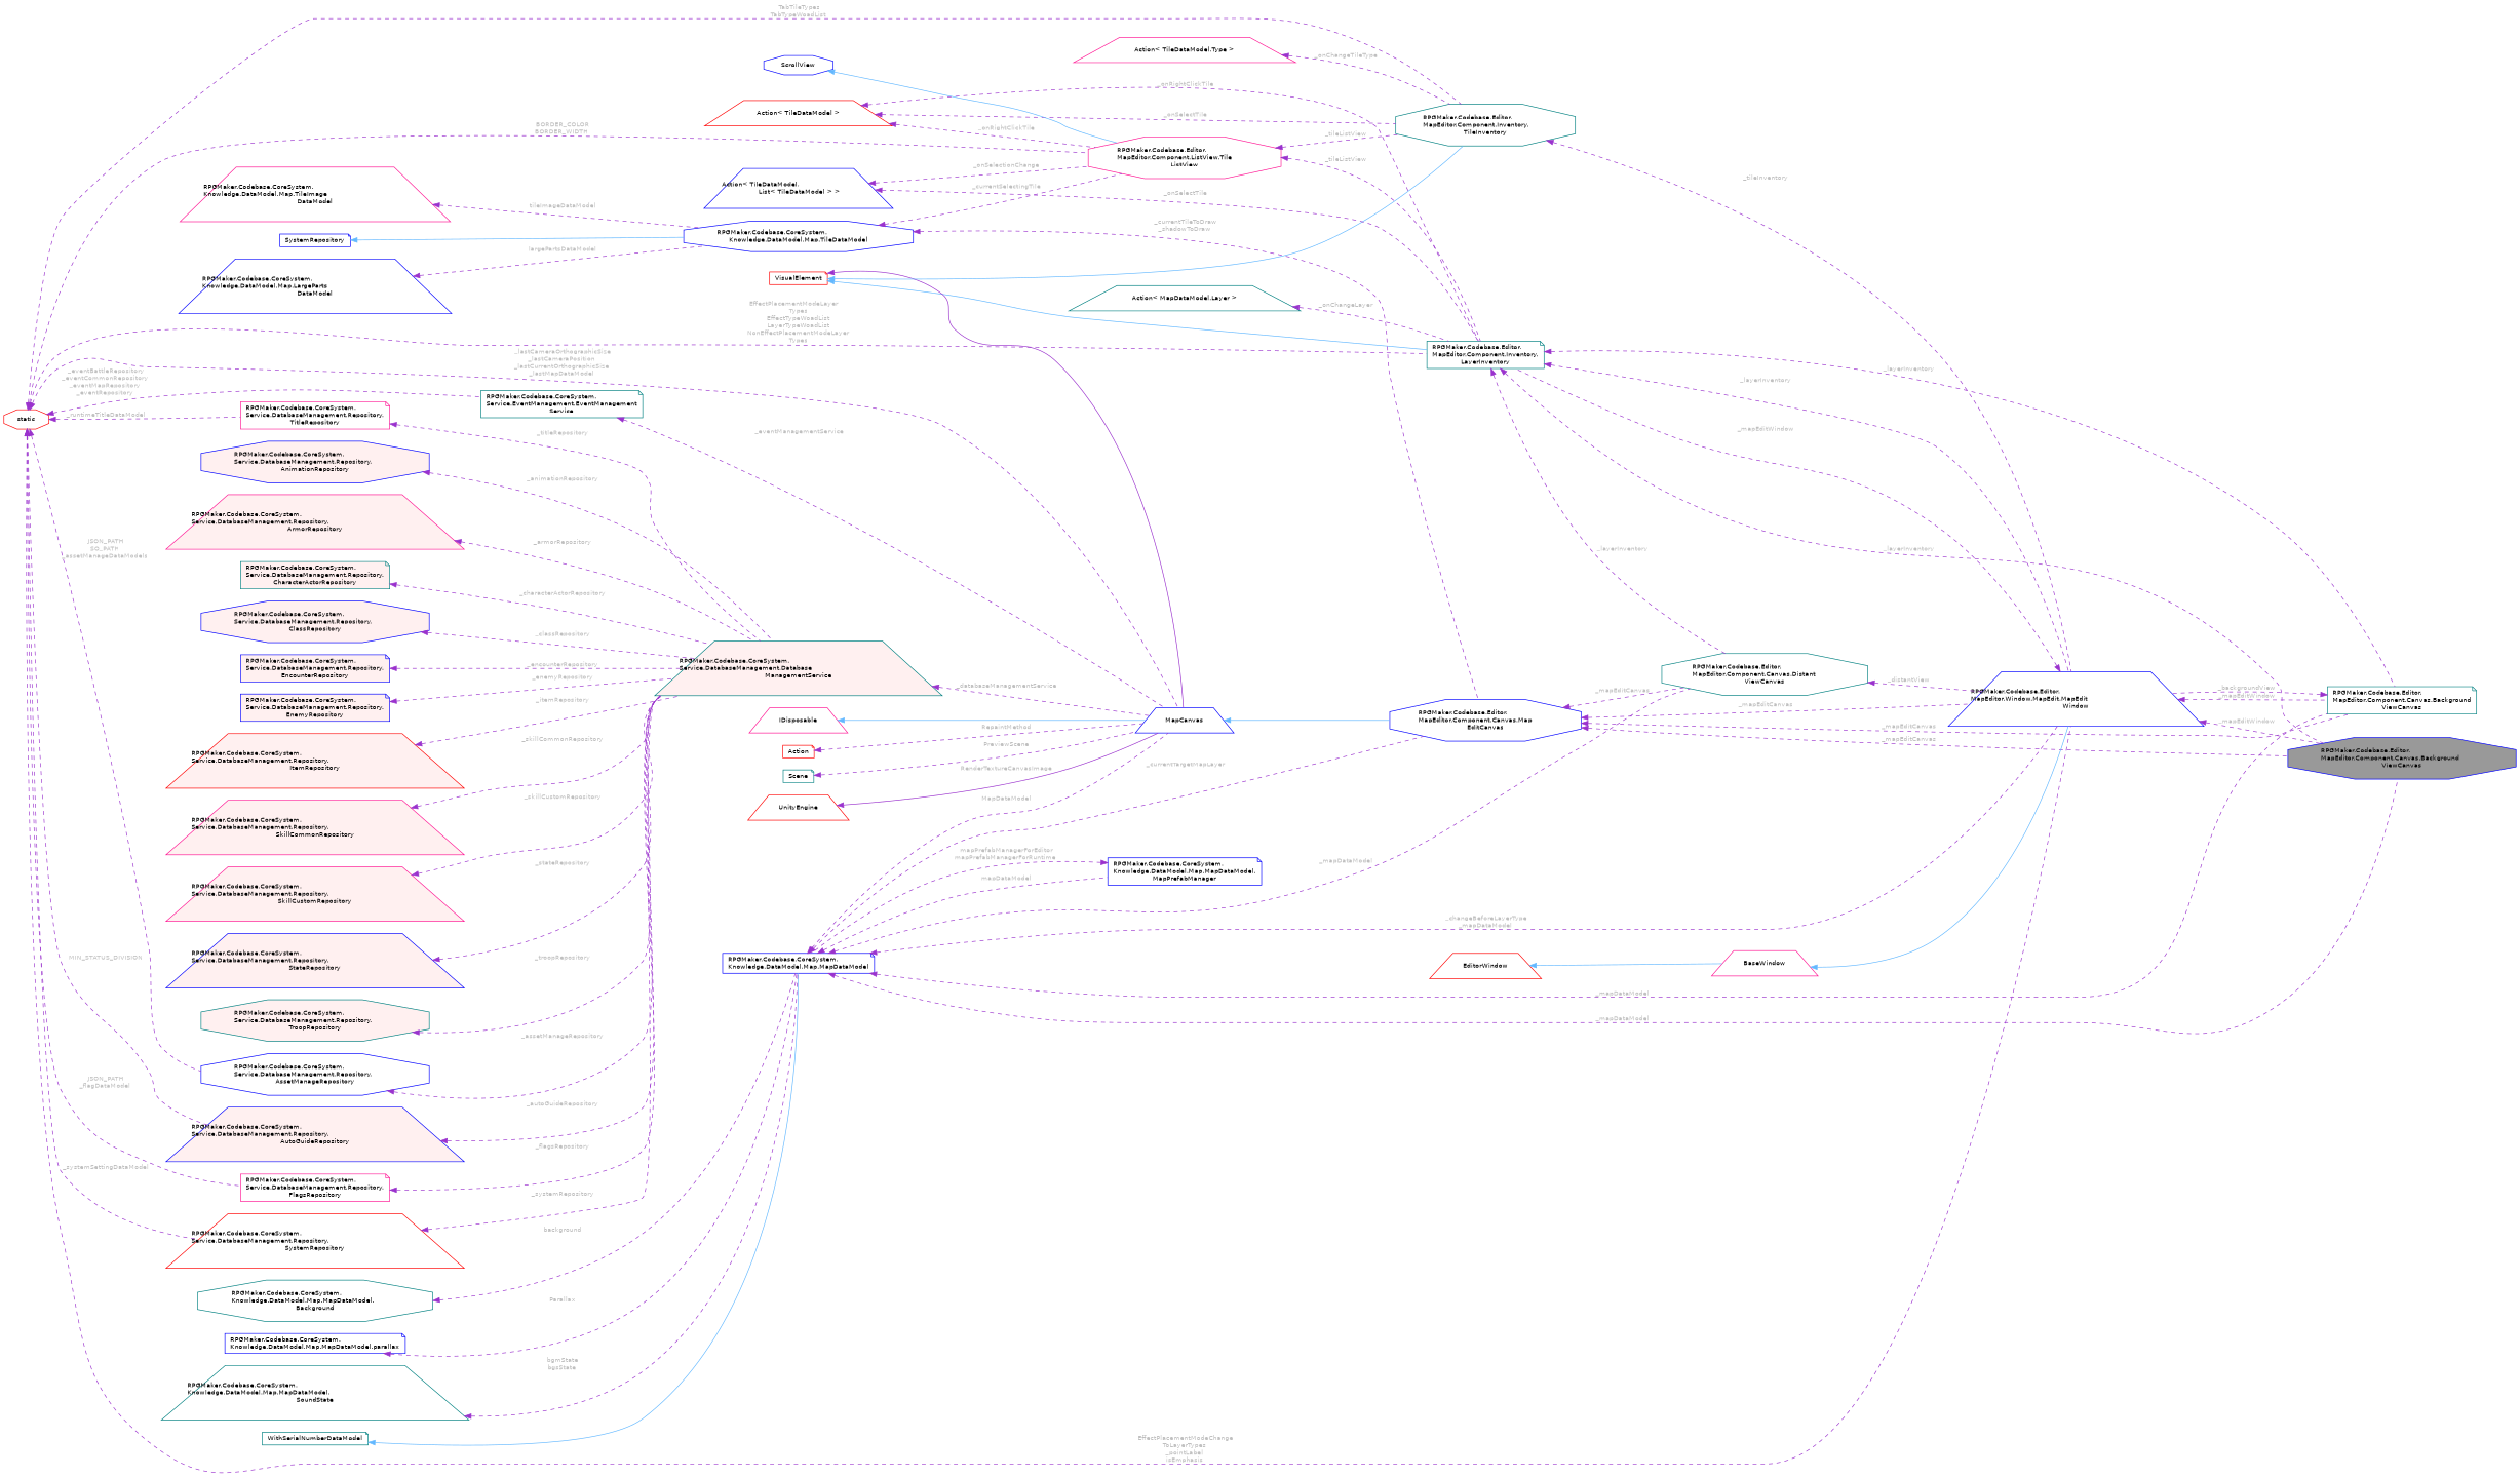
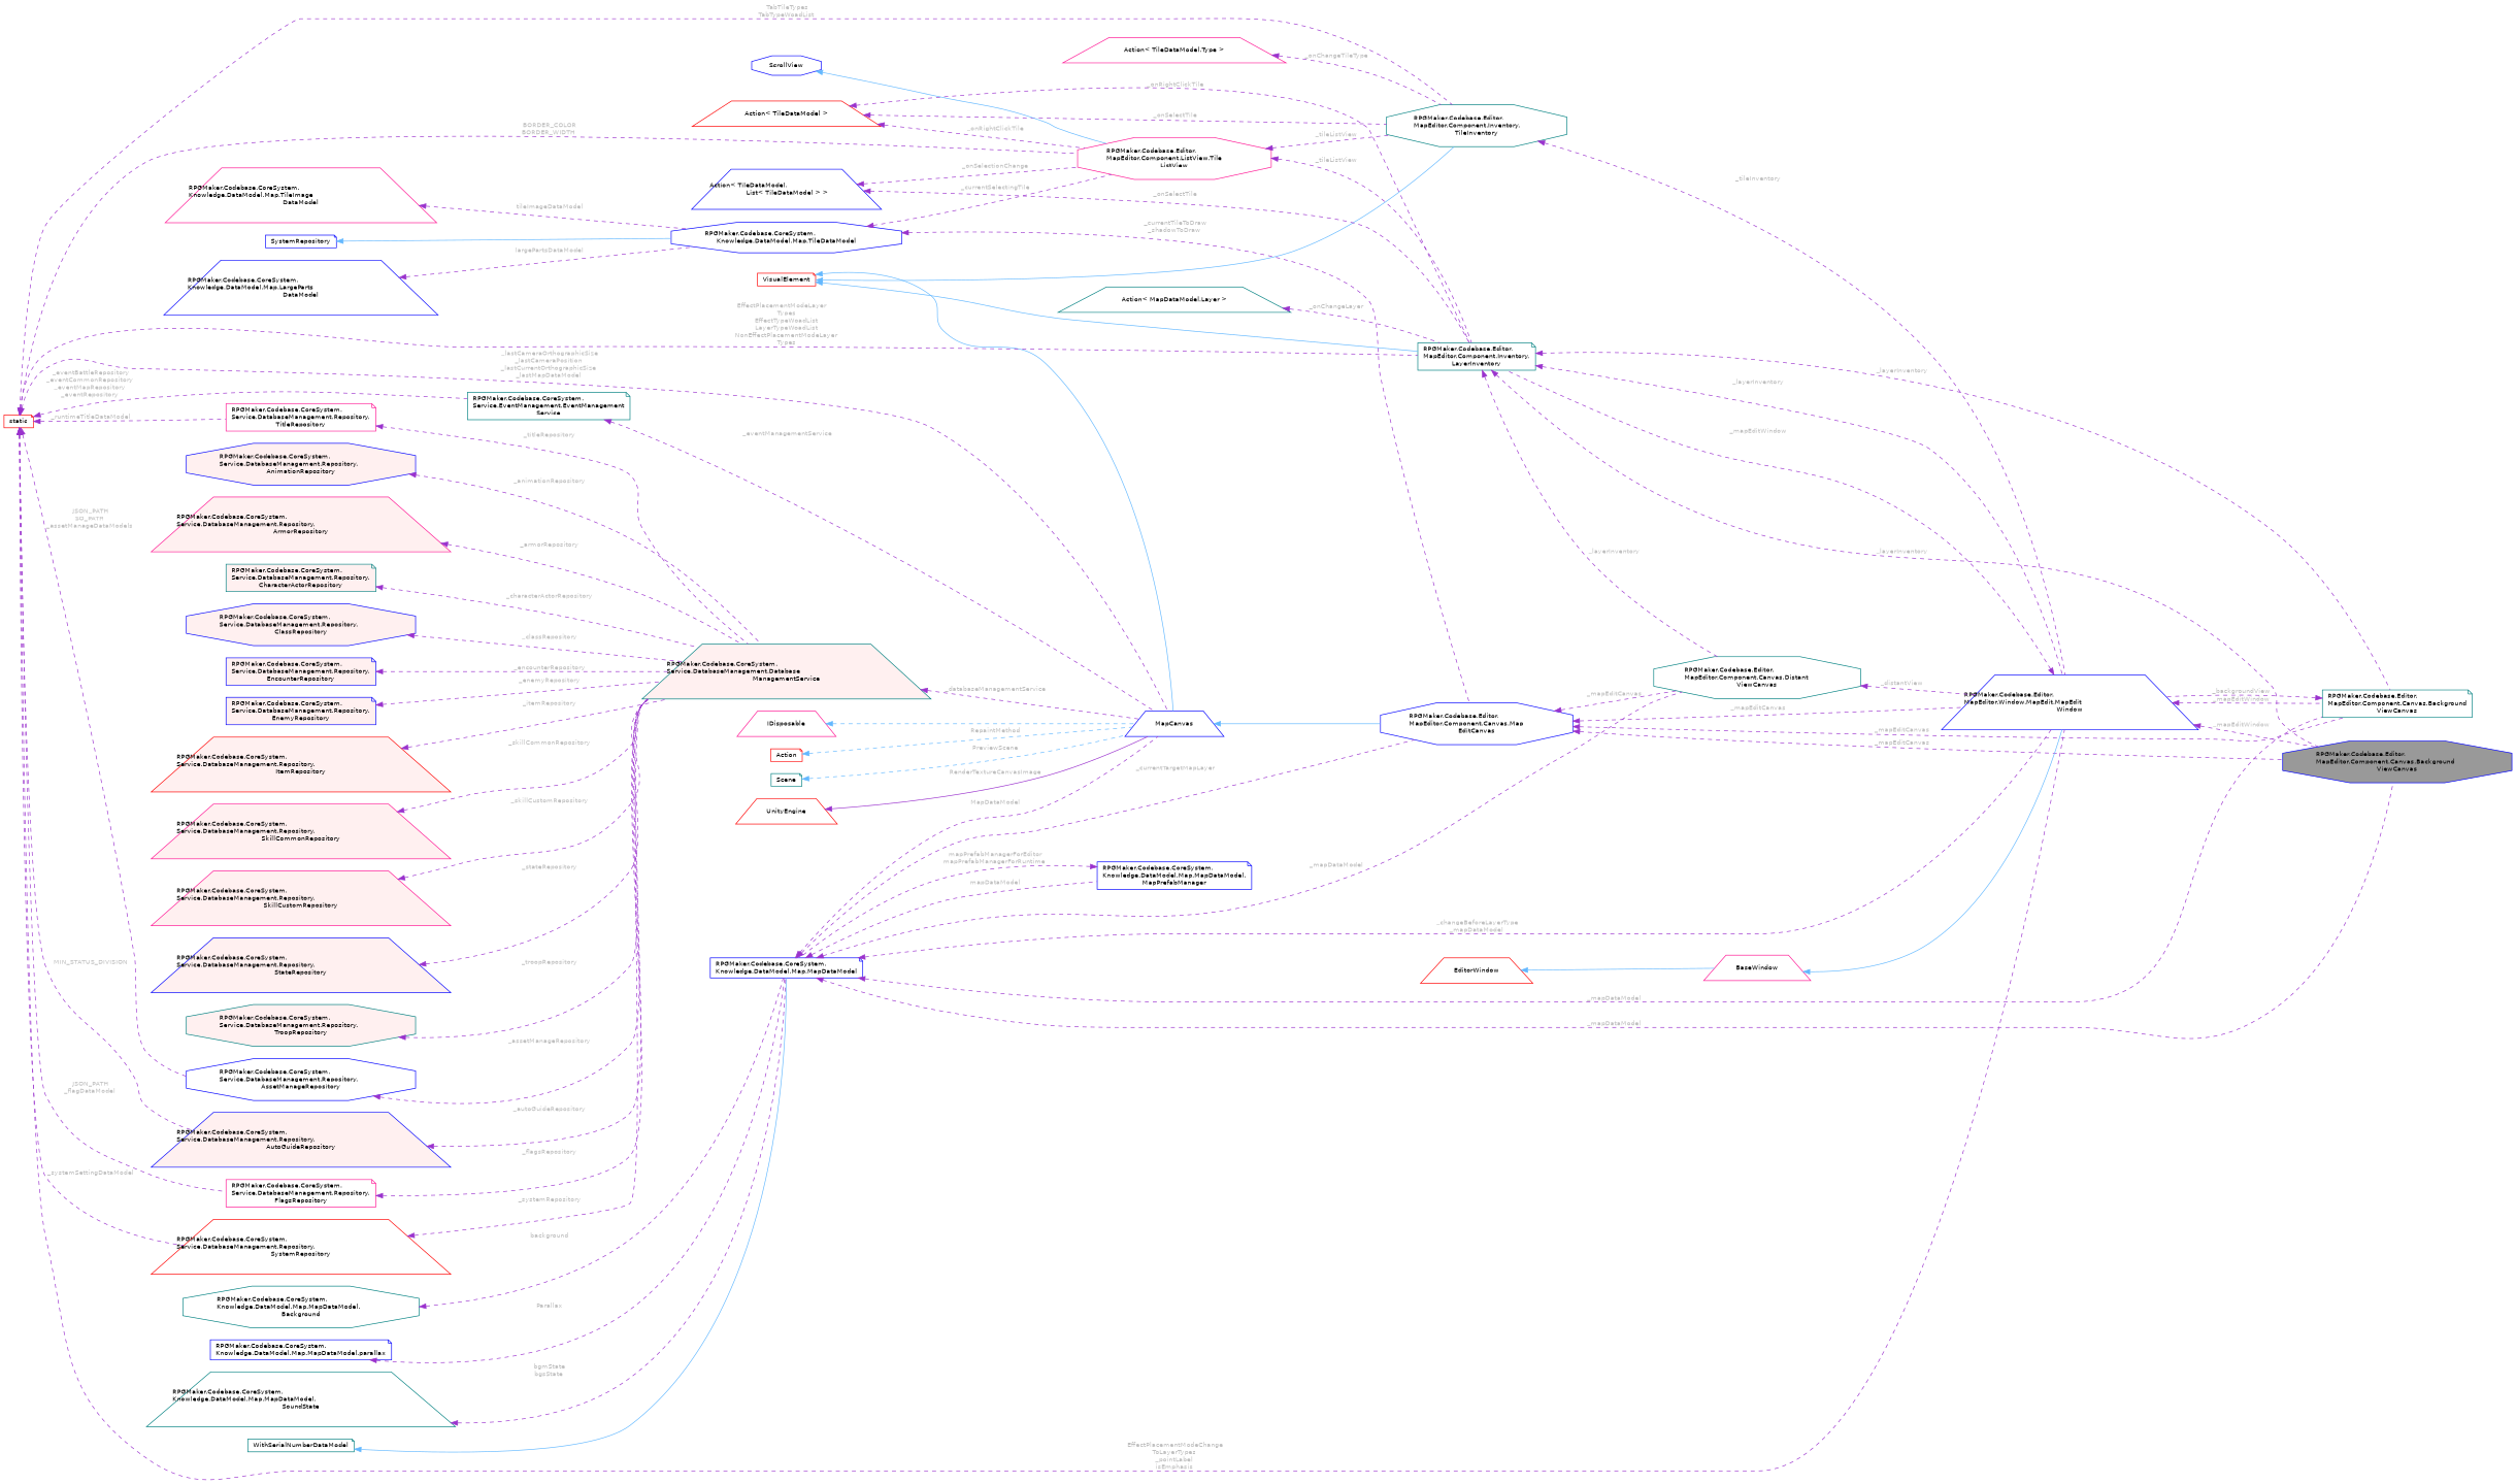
  digraph {
    rankdir=LR
    node [color=blue fillcolor=white fontname=Helvetica fontsize=10 shape=trapezium style=filled]
    edge [color=darkorchid3 dir=back fontcolor=grey fontname=Helvetica fontsize=10 labelfontname=Helvetica labelfontsize=10 style=dashed]
    n1 [fillcolor=grey60 fontcolor=black height=0.2 label="RPGMaker.Codebase.Editor.\lMapEditor.Component.Canvas.Background\lViewCanvas" shape=octagon width=0.4]
    n2 [color=teal height=0.2 label="RPGMaker.Codebase.Editor.\lMapEditor.Component.Inventory.\lLayerInventory" shape=note width=0.4]
    n3 [height=0.2 label="RPGMaker.Codebase.Editor.\lMapEditor.Window.MapEdit.MapEdit\lWindow" width=0.4]
    n4 [color=teal height=0.2 label="RPGMaker.Codebase.Editor.\lMapEditor.Component.Canvas.Background\lViewCanvas" shape=note width=0.4]
    n5 [color=teal height=0.2 label="RPGMaker.Codebase.Editor.\lMapEditor.Component.Canvas.Distant\lViewCanvas" shape=octagon width=0.4]
    n6 [color=red height=0.2 label=VisualElement shape=note width=0.4]
    n7 [height=0.2 label=MapCanvas width=0.4]
    n8 [color=teal height=0.2 label="RPGMaker.Codebase.Editor.\lMapEditor.Component.Inventory.\lTileInventory" shape=octagon width=0.4]
    n9 [height=0.2 label="RPGMaker.Codebase.Editor.\lMapEditor.Component.Canvas.Map\lEditCanvas" shape=octagon width=0.4]
-   n10 [color=red height=0.2 label=static shape=octagon width=0.4]
+   n10 [color=red height=0.2 label=static shape=note width=0.4]
    n11 [color=teal height=0.2 label="RPGMaker.Codebase.CoreSystem.\lService.EventManagement.EventManagement\lService" shape=note width=0.4]
    n12 [height=0.2 label="RPGMaker.Codebase.CoreSystem.\lService.DatabaseManagement.Repository.\lAssetManageRepository" shape=octagon width=0.4]
    n13 [fillcolor="#FFF0F0" height=0.2 label="RPGMaker.Codebase.CoreSystem.\lService.DatabaseManagement.Repository.\lAutoGuideRepository" width=0.4]
    n14 [color=deeppink height=0.2 label="RPGMaker.Codebase.CoreSystem.\lService.DatabaseManagement.Repository.\lFlagsRepository" shape=note width=0.4]
    n15 [color=red height=0.2 label="RPGMaker.Codebase.CoreSystem.\lService.DatabaseManagement.Repository.\lSystemRepository" width=0.4]
    n16 [color=deeppink height=0.2 label="RPGMaker.Codebase.CoreSystem.\lService.DatabaseManagement.Repository.\lTitleRepository" shape=note width=0.4]
    n17 [color=deeppink height=0.2 label="RPGMaker.Codebase.Editor.\lMapEditor.Component.ListView.Tile\lListView" shape=octagon width=0.4]
    n18 [color=teal fillcolor="#FFF0F0" height=0.2 label="RPGMaker.Codebase.CoreSystem.\lService.DatabaseManagement.Database\lManagementService" width=0.4]
    n19 [color=teal height=0.2 label="Action\< MapDataModel.Layer \>" width=0.4]
    n20 [color=red height=0.2 label="Action\< TileDataModel \>" width=0.4]
    n21 [height=0.2 label="Action\< TileDataModel,\l List\< TileDataModel \> \>" width=0.4]
    n22 [color=deeppink height=0.2 label=BaseWindow width=0.4]
    n23 [color=red height=0.2 label=EditorWindow width=0.4]
    n24 [height=0.2 label="RPGMaker.Codebase.CoreSystem.\lKnowledge.DataModel.Map.MapDataModel" shape=note width=0.4]
    n25 [height=0.2 label="RPGMaker.Codebase.CoreSystem.\lKnowledge.DataModel.Map.MapDataModel.\lMapPrefabManager" shape=note width=0.4]
    n26 [color=teal height=0.2 label=WithSerialNumberDataModel shape=note width=0.4]
    n27 [color=teal height=0.2 label="RPGMaker.Codebase.CoreSystem.\lKnowledge.DataModel.Map.MapDataModel.\lBackground" shape=octagon width=0.4]
    n28 [height=0.2 label="RPGMaker.Codebase.CoreSystem.\lKnowledge.DataModel.Map.MapDataModel.parallax" shape=note width=0.4]
    n29 [color=teal height=0.2 label="RPGMaker.Codebase.CoreSystem.\lKnowledge.DataModel.Map.MapDataModel.\lSoundState" width=0.4]
    n30 [color=deeppink height=0.2 label=IDisposable width=0.4]
    n31 [color=red height=0.2 label=Action shape=note width=0.4]
    n32 [color=teal height=0.2 label=Scene shape=note width=0.4]
    n33 [color=red height=0.2 label=UnityEngine width=0.4]
    n34 [fillcolor="#FFF0F0" height=0.2 label="RPGMaker.Codebase.CoreSystem.\lService.DatabaseManagement.Repository.\lAnimationRepository" shape=octagon width=0.4]
    n35 [color=deeppink fillcolor="#FFF0F0" height=0.2 label="RPGMaker.Codebase.CoreSystem.\lService.DatabaseManagement.Repository.\lArmorRepository" width=0.4]
    n36 [color=teal fillcolor="#FFF0F0" height=0.2 label="RPGMaker.Codebase.CoreSystem.\lService.DatabaseManagement.Repository.\lCharacterActorRepository" shape=note width=0.4]
    n37 [fillcolor="#FFF0F0" height=0.2 label="RPGMaker.Codebase.CoreSystem.\lService.DatabaseManagement.Repository.\lClassRepository" shape=octagon width=0.4]
    n38 [fillcolor="#FFF0F0" height=0.2 label="RPGMaker.Codebase.CoreSystem.\lService.DatabaseManagement.Repository.\lEncounterRepository" shape=note width=0.4]
    n39 [fillcolor="#FFF0F0" height=0.2 label="RPGMaker.Codebase.CoreSystem.\lService.DatabaseManagement.Repository.\lEnemyRepository" shape=note width=0.4]
    n40 [color=red fillcolor="#FFF0F0" height=0.2 label="RPGMaker.Codebase.CoreSystem.\lService.DatabaseManagement.Repository.\lItemRepository" width=0.4]
    n41 [color=deeppink fillcolor="#FFF0F0" height=0.2 label="RPGMaker.Codebase.CoreSystem.\lService.DatabaseManagement.Repository.\lSkillCommonRepository" width=0.4]
    n42 [color=deeppink fillcolor="#FFF0F0" height=0.2 label="RPGMaker.Codebase.CoreSystem.\lService.DatabaseManagement.Repository.\lSkillCustomRepository" width=0.4]
    n43 [fillcolor="#FFF0F0" height=0.2 label="RPGMaker.Codebase.CoreSystem.\lService.DatabaseManagement.Repository.\lStateRepository" width=0.4]
    n44 [color=teal fillcolor="#FFF0F0" height=0.2 label="RPGMaker.Codebase.CoreSystem.\lService.DatabaseManagement.Repository.\lTroopRepository" shape=octagon width=0.4]
    n45 [height=0.2 label="RPGMaker.Codebase.CoreSystem.\lKnowledge.DataModel.Map.TileDataModel" shape=octagon width=0.4]
    n46 [height=0.2 label=SystemRepository shape=note width=0.4]
    n47 [height=0.2 label="RPGMaker.Codebase.CoreSystem.\lKnowledge.DataModel.Map.LargeParts\lDataModel" width=0.4]
    n48 [color=deeppink height=0.2 label="RPGMaker.Codebase.CoreSystem.\lKnowledge.DataModel.Map.TileImage\lDataModel" width=0.4]
    n49 [color=deeppink height=0.2 label="Action\< TileDataModel.Type \>" width=0.4]
    n50 [height=0.2 label=ScrollView shape=octagon width=0.4]
    n2 -> n1 [label=" _layerInventory"]
    n2 -> n3 [label=" _layerInventory"]
    n2 -> n4 [label=" _layerInventory"]
    n2 -> n5 [label=" _layerInventory"]
    n3 -> n1 [label=" _mapEditWindow"]
    n3 -> n2 [label=" _mapEditWindow"]
    n3 -> n4 [label=" _mapEditWindow"]
    n4 -> n3 [label=" _backgroundView"]
    n5 -> n3 [label=" _distantView"]
    n6 -> n2 [color=steelblue1 style=solid fontcolor=""]
-   n6 -> n7 [style=solid fontcolor=""]
+   n6 -> n7 [color=steelblue1 style=solid fontcolor=""]
    n6 -> n8 [color=steelblue1 style=solid fontcolor=""]
    n7 -> n9 [color=steelblue1 style=solid fontcolor=""]
    n8 -> n3 [label=" _tileInventory"]
    n9 -> n1 [label=" _mapEditCanvas"]
    n9 -> n3 [label=" _mapEditCanvas"]
    n9 -> n4 [label=" _mapEditCanvas"]
    n9 -> n5 [label=" _mapEditCanvas"]
    n10 -> n2 [label=" EffectPlacementModeLayer\lTypes\nEffectTypeWoadList\nLayerTypeWoadList\nNonEffectPlacementModeLayer\lTypes"]
    n10 -> n3 [label=" EffectPlacementModeChange\lToLayerTypes\n_pointLabel\nisEmphasis"]
    n10 -> n7 [label=" _lastCameraOrthographicSize\n_lastCameraPosition\n_lastCurrentOrthographicSize\n_lastMapDataModel"]
    n10 -> n8 [label=" TabTileTypes\nTabTypeWoadList"]
    n10 -> n11 [label=" _eventBattleRepository\n_eventCommonRepository\n_eventMapRepository\n_eventRepository"]
    n10 -> n12 [label=" JSON_PATH\nSO_PATH\n_assetManageDataModels"]
    n10 -> n13 [label=" MIN_STATUS_DIVISION"]
    n10 -> n14 [label=" JSON_PATH\n_flagDataModel"]
    n10 -> n15 [label=" _systemSettingDataModel"]
    n10 -> n16 [label=" _runtimeTitleDataModel"]
    n10 -> n17 [label=" BORDER_COLOR\nBORDER_WIDTH"]
    n11 -> n7 [label=" _eventManagementService"]
    n12 -> n18 [label=" _assetManageRepository"]
    n13 -> n18 [label=" _autoGuideRepository"]
    n14 -> n18 [label=" _flagsRepository"]
    n15 -> n18 [label=" _systemRepository"]
    n16 -> n18 [label=" _titleRepository"]
    n17 -> n2 [label=" _tileListView"]
    n17 -> n8 [label=" _tileListView"]
    n18 -> n7 [label=" _databaseManagementService"]
    n19 -> n2 [label=" _onChangeLayer"]
    n20 -> n2 [label=" _onRightClickTile"]
    n20 -> n8 [label=" _onSelectTile"]
    n20 -> n17 [label=" _onRightClickTile"]
    n21 -> n2 [label=" _onSelectTile"]
    n21 -> n17 [label=" _onSelectionChange"]
    n22 -> n3 [color=steelblue1 style=solid fontcolor=""]
    n23 -> n22 [color=steelblue1 style=solid fontcolor=""]
    n24 -> n1 [label=" _mapDataModel"]
    n24 -> n3 [label=" _changeBeforeLayerType\n_mapDataModel"]
    n24 -> n4 [label=" _mapDataModel"]
    n24 -> n5 [label=" _mapDataModel"]
    n24 -> n7 [label=" MapDataModel"]
    n24 -> n9 [label=" _currentTargetMapLayer"]
    n24 -> n25 [label=" mapDataModel"]
    n25 -> n24 [label=" mapPrefabManagerForEditor\nmapPrefabManagerForRuntime"]
    n26 -> n24 [color=steelblue1 style=solid fontcolor=""]
    n27 -> n24 [label=" background"]
    n28 -> n24 [label=" Parallax"]
    n29 -> n24 [label=" bgmState\nbgsState"]
-   n30 -> n7 [color=steelblue1 style=solid fontcolor=""]
-   n31 -> n7 [label=" RepaintMethod"]
-   n32 -> n7 [label=" PreviewScene"]
+   n30 -> n7 [color=steelblue1 fontcolor=""]
+   n31 -> n7 [color=steelblue1 label=" RepaintMethod"]
+   n32 -> n7 [color=steelblue1 label=" PreviewScene"]
    n33 -> n7 [label=" RenderTextureCanvasImage" style=solid]
    n34 -> n18 [label=" _animationRepository"]
    n35 -> n18 [label=" _armorRepository"]
    n36 -> n18 [label=" _characterActorRepository"]
    n37 -> n18 [label=" _classRepository"]
    n38 -> n18 [label=" _encounterRepository"]
    n39 -> n18 [label=" _enemyRepository"]
    n40 -> n18 [label=" _itemRepository"]
    n41 -> n18 [label=" _skillCommonRepository"]
    n42 -> n18 [label=" _skillCustomRepository"]
    n43 -> n18 [label=" _stateRepository"]
    n44 -> n18 [label=" _troopRepository"]
    n45 -> n9 [label=" _currentTileToDraw\n_shadowToDraw"]
    n45 -> n17 [label=" _currentSelectingTile"]
    n46 -> n45 [color=steelblue1 style=solid fontcolor=""]
    n47 -> n45 [label=" largePartsDataModel"]
    n48 -> n45 [label=" tileImageDataModel"]
    n49 -> n8 [label=" _onChangeTileType"]
    n50 -> n17 [color=steelblue1 style=solid fontcolor=""]
  }
